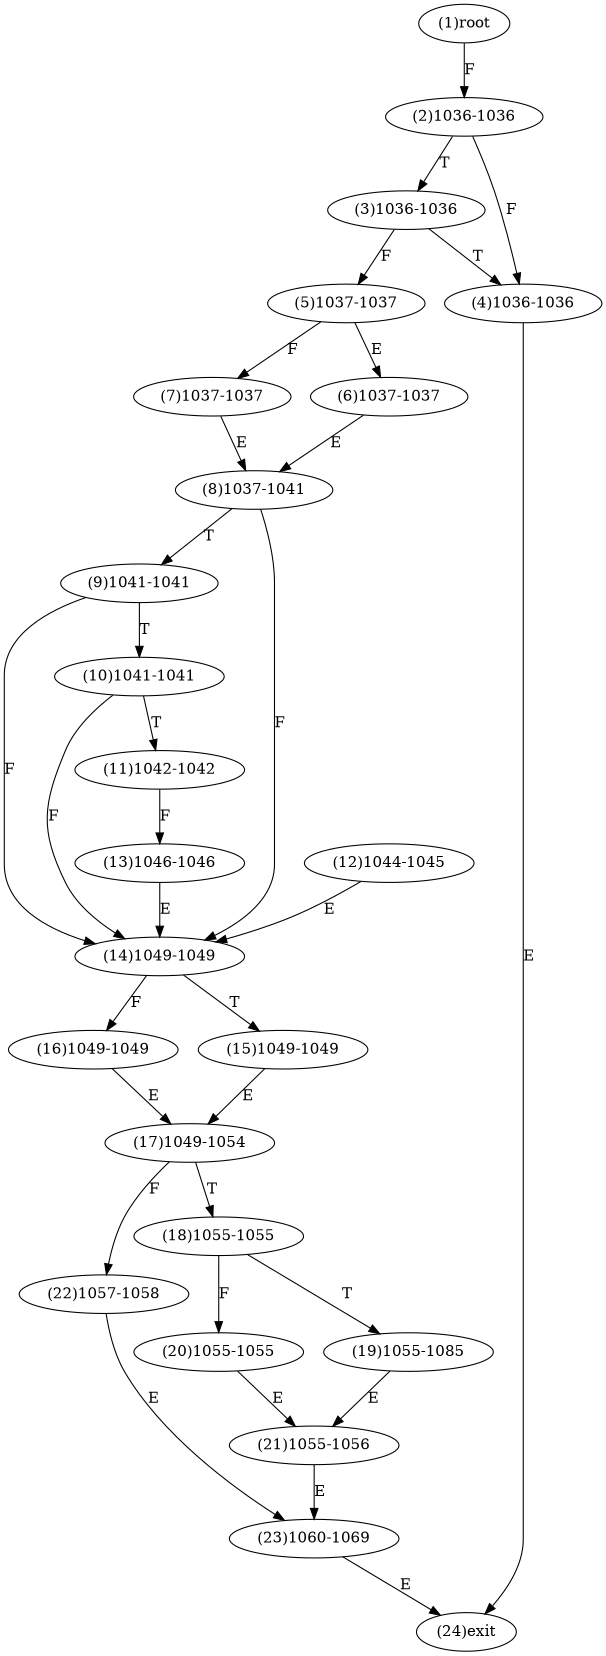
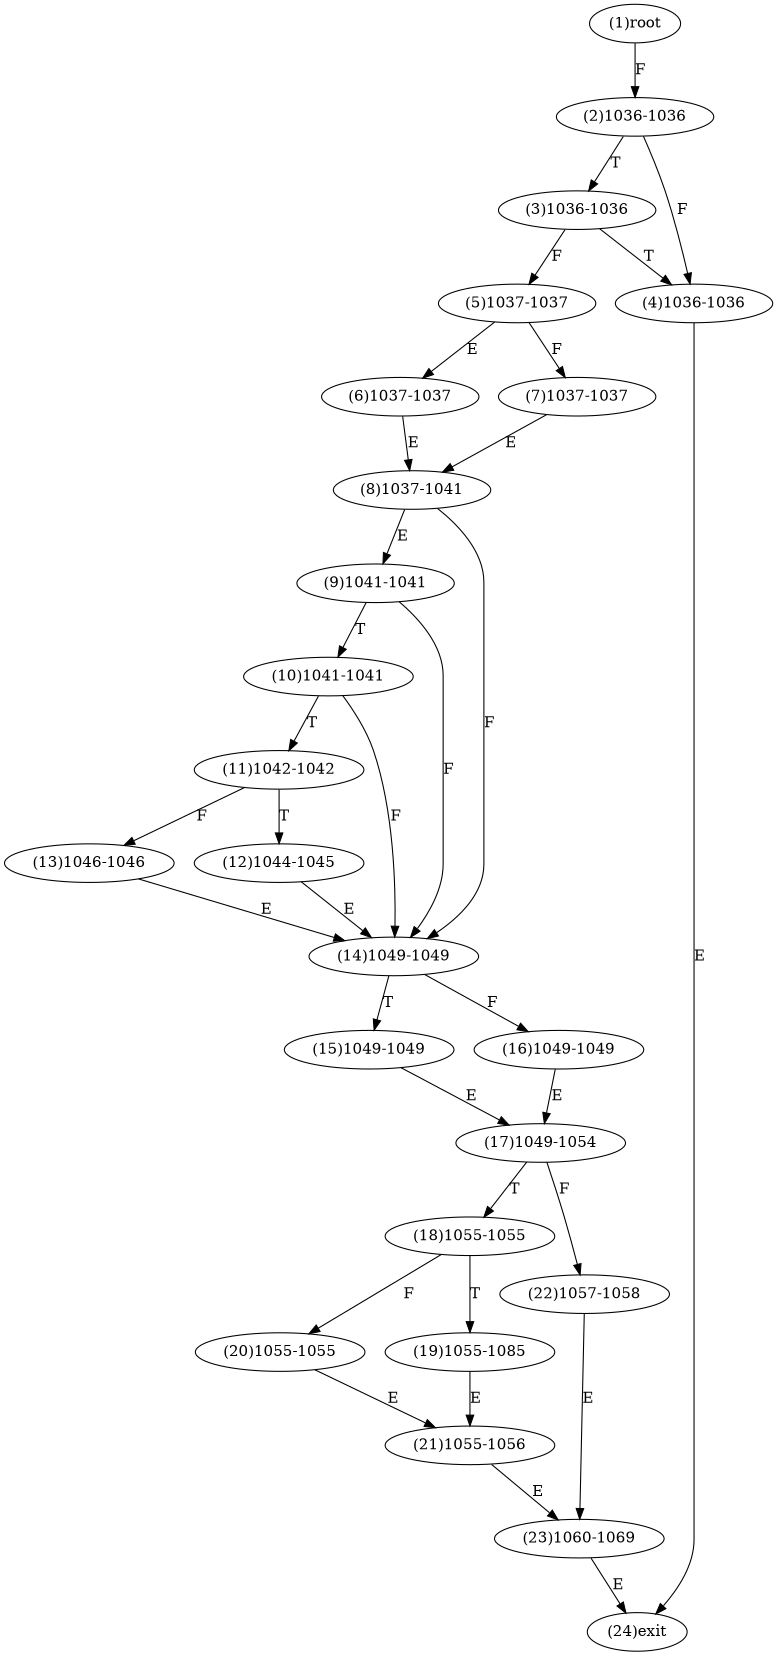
  digraph {
    n1 [label="(1)root"]
    n2 [label="(2)1036-1036"]
    n3 [label="(3)1036-1036"]
    n4 [label="(4)1036-1036"]
    n5 [label="(5)1037-1037"]
    n6 [label="(24)exit"]
    n7 [label="(6)1037-1037"]
    n8 [label="(7)1037-1037"]
    n9 [label="(8)1037-1041"]
    n10 [label="(9)1041-1041"]
    n11 [label="(14)1049-1049"]
    n12 [label="(10)1041-1041"]
    n13 [label="(15)1049-1049"]
    n14 [label="(16)1049-1049"]
    n15 [label="(11)1042-1042"]
    n16 [label="(12)1044-1045"]
    n17 [label="(13)1046-1046"]
    n18 [label="(17)1049-1054"]
    n19 [label="(18)1055-1055"]
    n20 [label="(22)1057-1058"]
    n21 [label="(19)1055-1085"]
    n22 [label="(20)1055-1055"]
    n23 [label="(23)1060-1069"]
    n24 [label="(21)1055-1056"]
    n1 -> n2 [label=F]
    n2 -> n3 [label=T]
    n2 -> n4 [label=F]
    n3 -> n4 [label=T]
    n3 -> n5 [label=F]
    n4 -> n6 [label=E]
    n5 -> n7 [label=E]
    n5 -> n8 [label=F]
    n7 -> n9 [label=E]
    n8 -> n9 [label=E]
-   n9 -> n10 [label=T]
+   n9 -> n10 [label=E]
    n9 -> n11 [label=F]
    n10 -> n11 [label=F]
    n10 -> n12 [label=T]
    n11 -> n13 [label=T]
    n11 -> n14 [label=F]
    n12 -> n11 [label=F]
    n12 -> n15 [label=T]
    n13 -> n18 [label=E]
    n14 -> n18 [label=E]
+   n15 -> n16 [label=T]
    n15 -> n17 [label=F]
    n16 -> n11 [label=E]
    n17 -> n11 [label=E]
    n18 -> n19 [label=T]
    n18 -> n20 [label=F]
    n19 -> n21 [label=T]
    n19 -> n22 [label=F]
    n20 -> n23 [label=E]
    n21 -> n24 [label=E]
    n22 -> n24 [label=E]
    n23 -> n6 [label=E]
    n24 -> n23 [label=E]
  }
